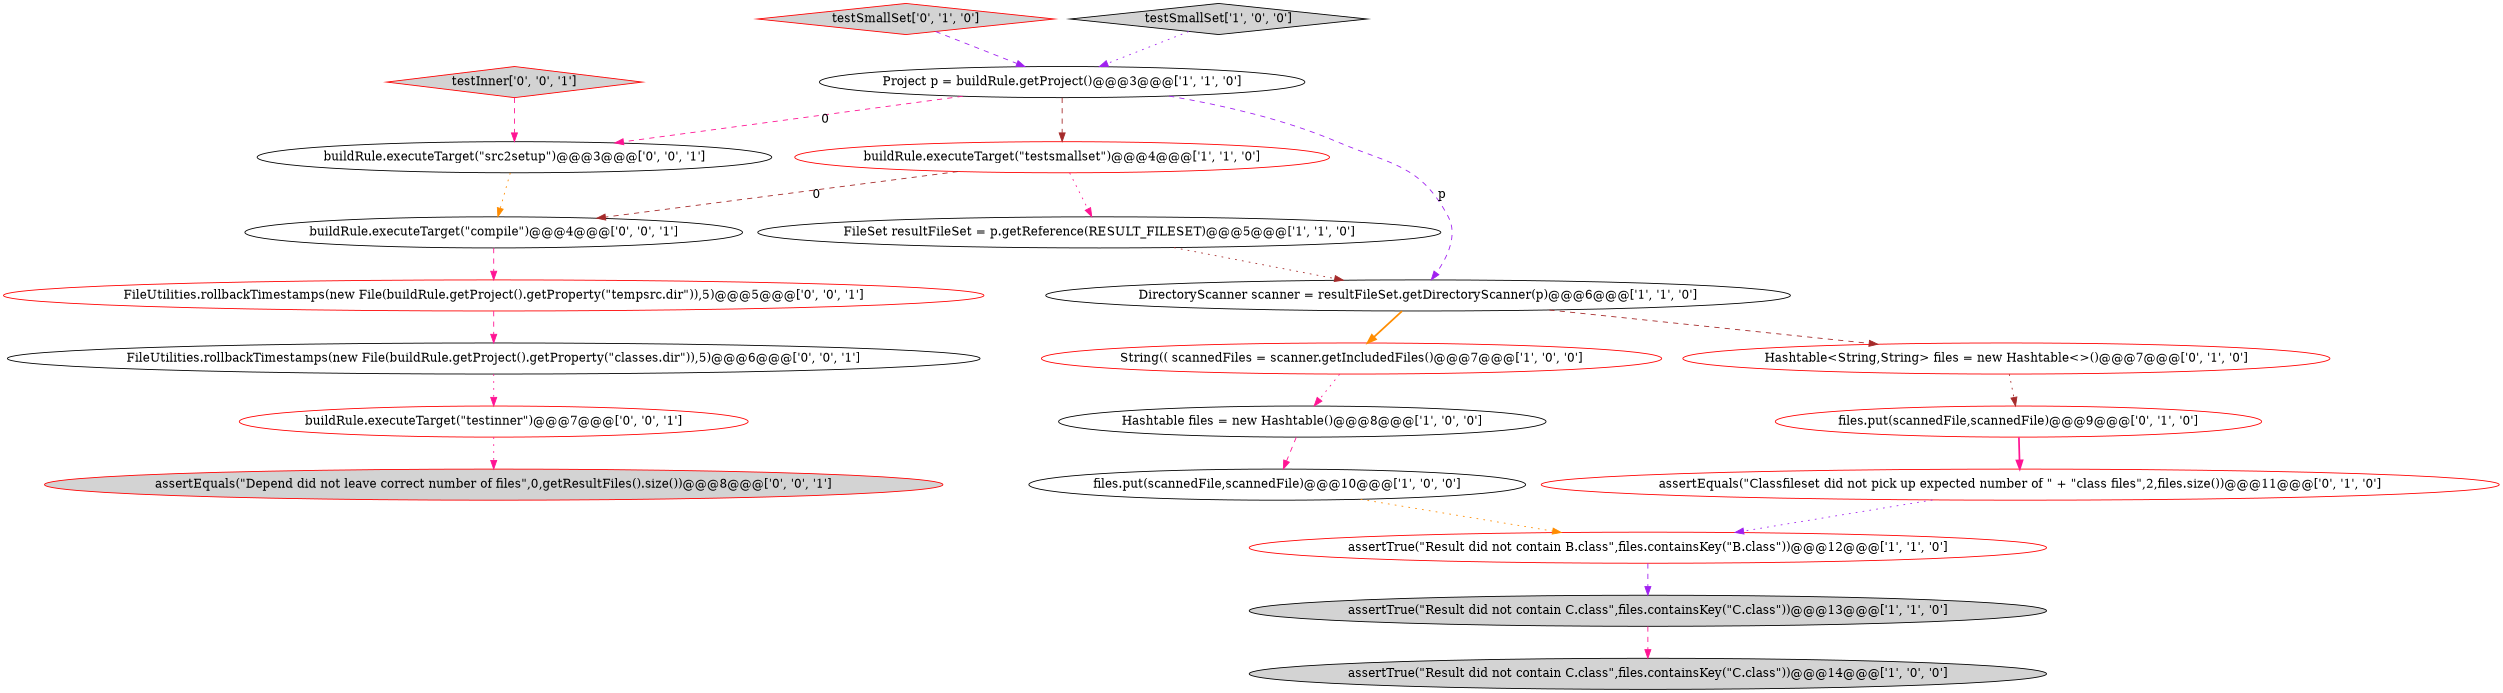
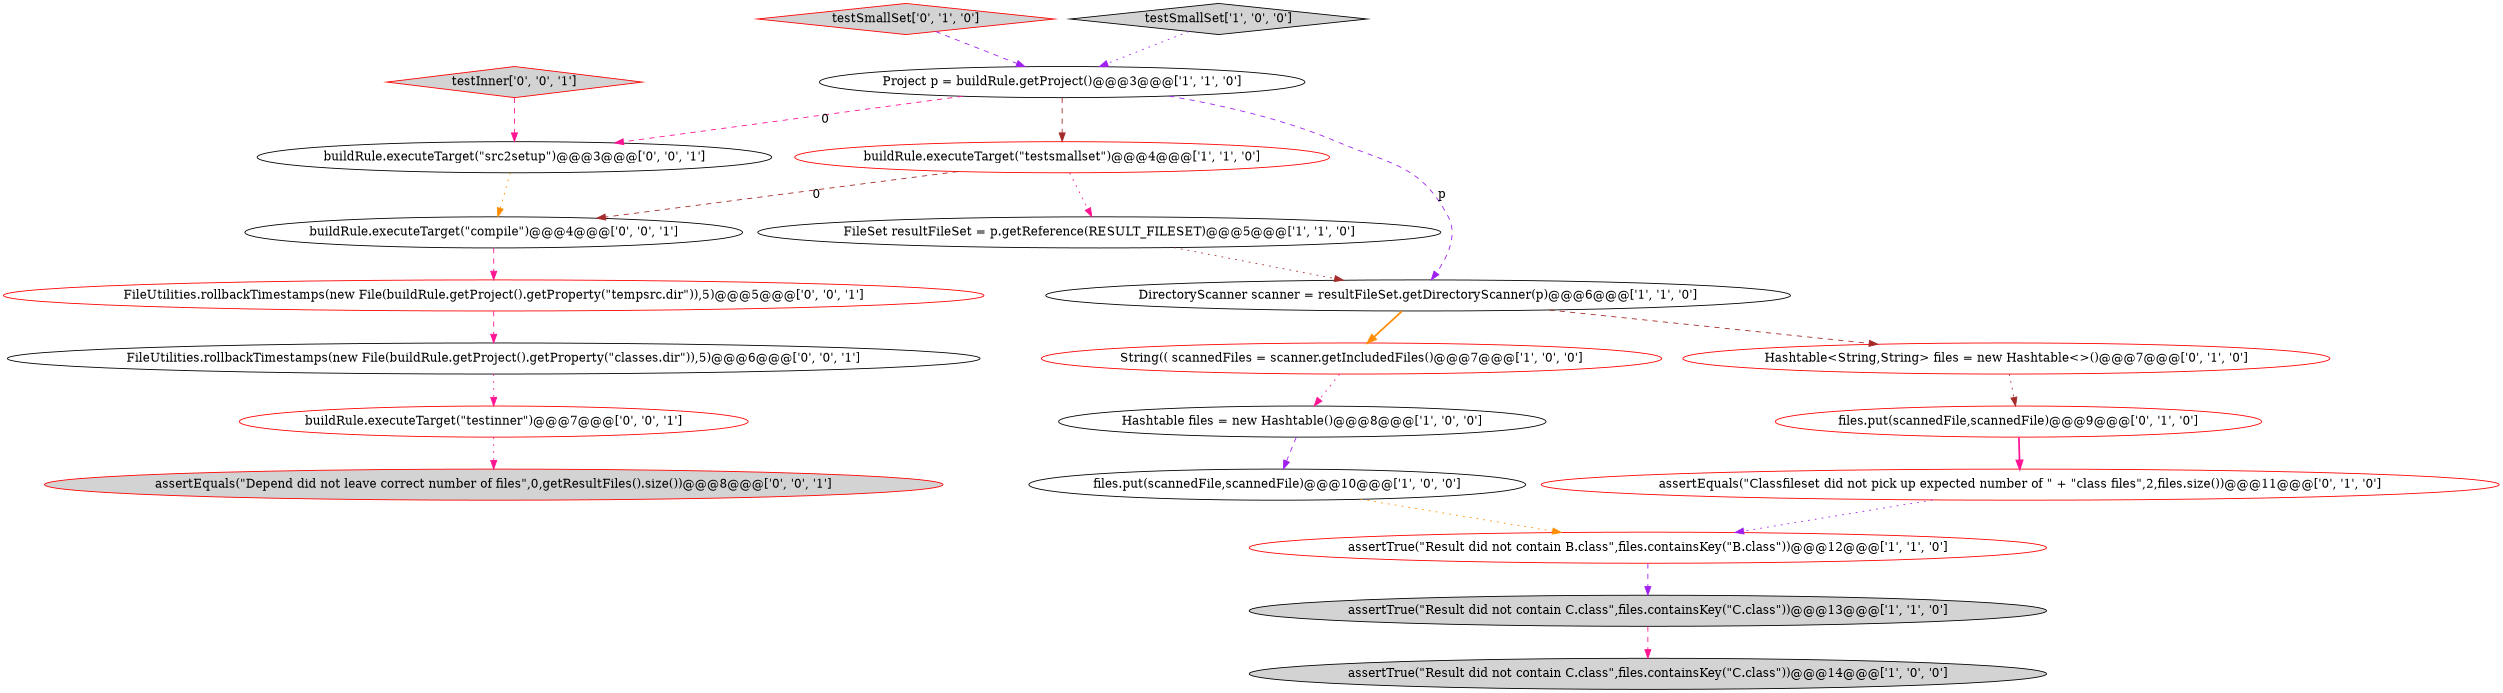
  digraph {
    node [color=red fillcolor=white shape=ellipse style=filled]
    edge [color=deeppink style=dashed]
    n1 [label="FileUtilities.rollbackTimestamps(new File(buildRule.getProject().getProperty(\"tempsrc.dir\")),5)@@@5@@@['0', '0', '1']"]
    n2 [color=black label="FileUtilities.rollbackTimestamps(new File(buildRule.getProject().getProperty(\"classes.dir\")),5)@@@6@@@['0', '0', '1']"]
    n3 [label="buildRule.executeTarget(\"testinner\")@@@7@@@['0', '0', '1']"]
    n4 [fillcolor=lightgray label="testSmallSet['0', '1', '0']" shape=diamond]
    n5 [color=black label="Project p = buildRule.getProject()@@@3@@@['1', '1', '0']"]
    n6 [color=black label="DirectoryScanner scanner = resultFileSet.getDirectoryScanner(p)@@@6@@@['1', '1', '0']"]
    n7 [color=black label="buildRule.executeTarget(\"src2setup\")@@@3@@@['0', '0', '1']"]
    n8 [label="buildRule.executeTarget(\"testsmallset\")@@@4@@@['1', '1', '0']"]
    n9 [color=black fillcolor=lightgray label="testSmallSet['1', '0', '0']" shape=diamond]
    n10 [color=black label="FileSet resultFileSet = p.getReference(RESULT_FILESET)@@@5@@@['1', '1', '0']"]
    n11 [label="String(( scannedFiles = scanner.getIncludedFiles()@@@7@@@['1', '0', '0']"]
    n12 [label="Hashtable<String,String> files = new Hashtable<>()@@@7@@@['0', '1', '0']"]
    n13 [color=black label="files.put(scannedFile,scannedFile)@@@10@@@['1', '0', '0']"]
    n14 [label="assertTrue(\"Result did not contain B.class\",files.containsKey(\"B.class\"))@@@12@@@['1', '1', '0']"]
    n15 [color=black fillcolor=lightgray label="assertTrue(\"Result did not contain C.class\",files.containsKey(\"C.class\"))@@@13@@@['1', '1', '0']"]
    n16 [color=black label="Hashtable files = new Hashtable()@@@8@@@['1', '0', '0']"]
    n17 [label="files.put(scannedFile,scannedFile)@@@9@@@['0', '1', '0']"]
    n18 [fillcolor=lightgray label="assertEquals(\"Depend did not leave correct number of files\",0,getResultFiles().size())@@@8@@@['0', '0', '1']"]
    n19 [fillcolor=lightgray label="testInner['0', '0', '1']" shape=diamond]
    n20 [color=black label="buildRule.executeTarget(\"compile\")@@@4@@@['0', '0', '1']"]
    n21 [color=black fillcolor=lightgray label="assertTrue(\"Result did not contain C.class\",files.containsKey(\"C.class\"))@@@14@@@['1', '0', '0']"]
    n22 [label="assertEquals(\"Classfileset did not pick up expected number of \" + \"class files\",2,files.size())@@@11@@@['0', '1', '0']"]
    n1 -> n2
    n2 -> n3 [style=dotted]
    n3 -> n18 [style=dotted]
    n4 -> n5 [color=purple]
    n5 -> n6 [color=purple label=p]
    n5 -> n7 [label=0]
    n5 -> n8 [color=brown]
    n6 -> n11 [color=darkorange style=bold]
    n6 -> n12 [color=brown]
    n7 -> n20 [color=darkorange style=dotted]
    n8 -> n10 [style=dotted]
    n8 -> n20 [color=brown label=0]
    n9 -> n5 [color=purple style=dotted]
    n10 -> n6 [color=brown style=dotted]
    n11 -> n16 [style=dotted]
    n12 -> n17 [color=brown style=dotted]
    n13 -> n14 [color=darkorange style=dotted]
    n14 -> n15 [color=purple]
    n15 -> n21
-   n16 -> n13
+   n16 -> n13 [color=purple]
    n17 -> n22 [style=bold]
    n19 -> n7
    n20 -> n1
    n22 -> n14 [color=purple style=dotted]
  }
